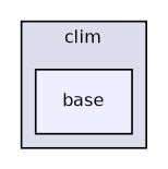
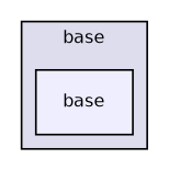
  digraph {
    compound=true
    n1 [fillcolor="#eeeeff" fontname=Helvetica fontsize=10 label=base pencolor=black shape=box style=filled]
    subgraph cluster_1 {
      bgcolor="#ddddee"
      fontname=Helvetica
      fontsize=10
-     label=clim
+     label=base
      pencolor=black
      n1
    }
  }
